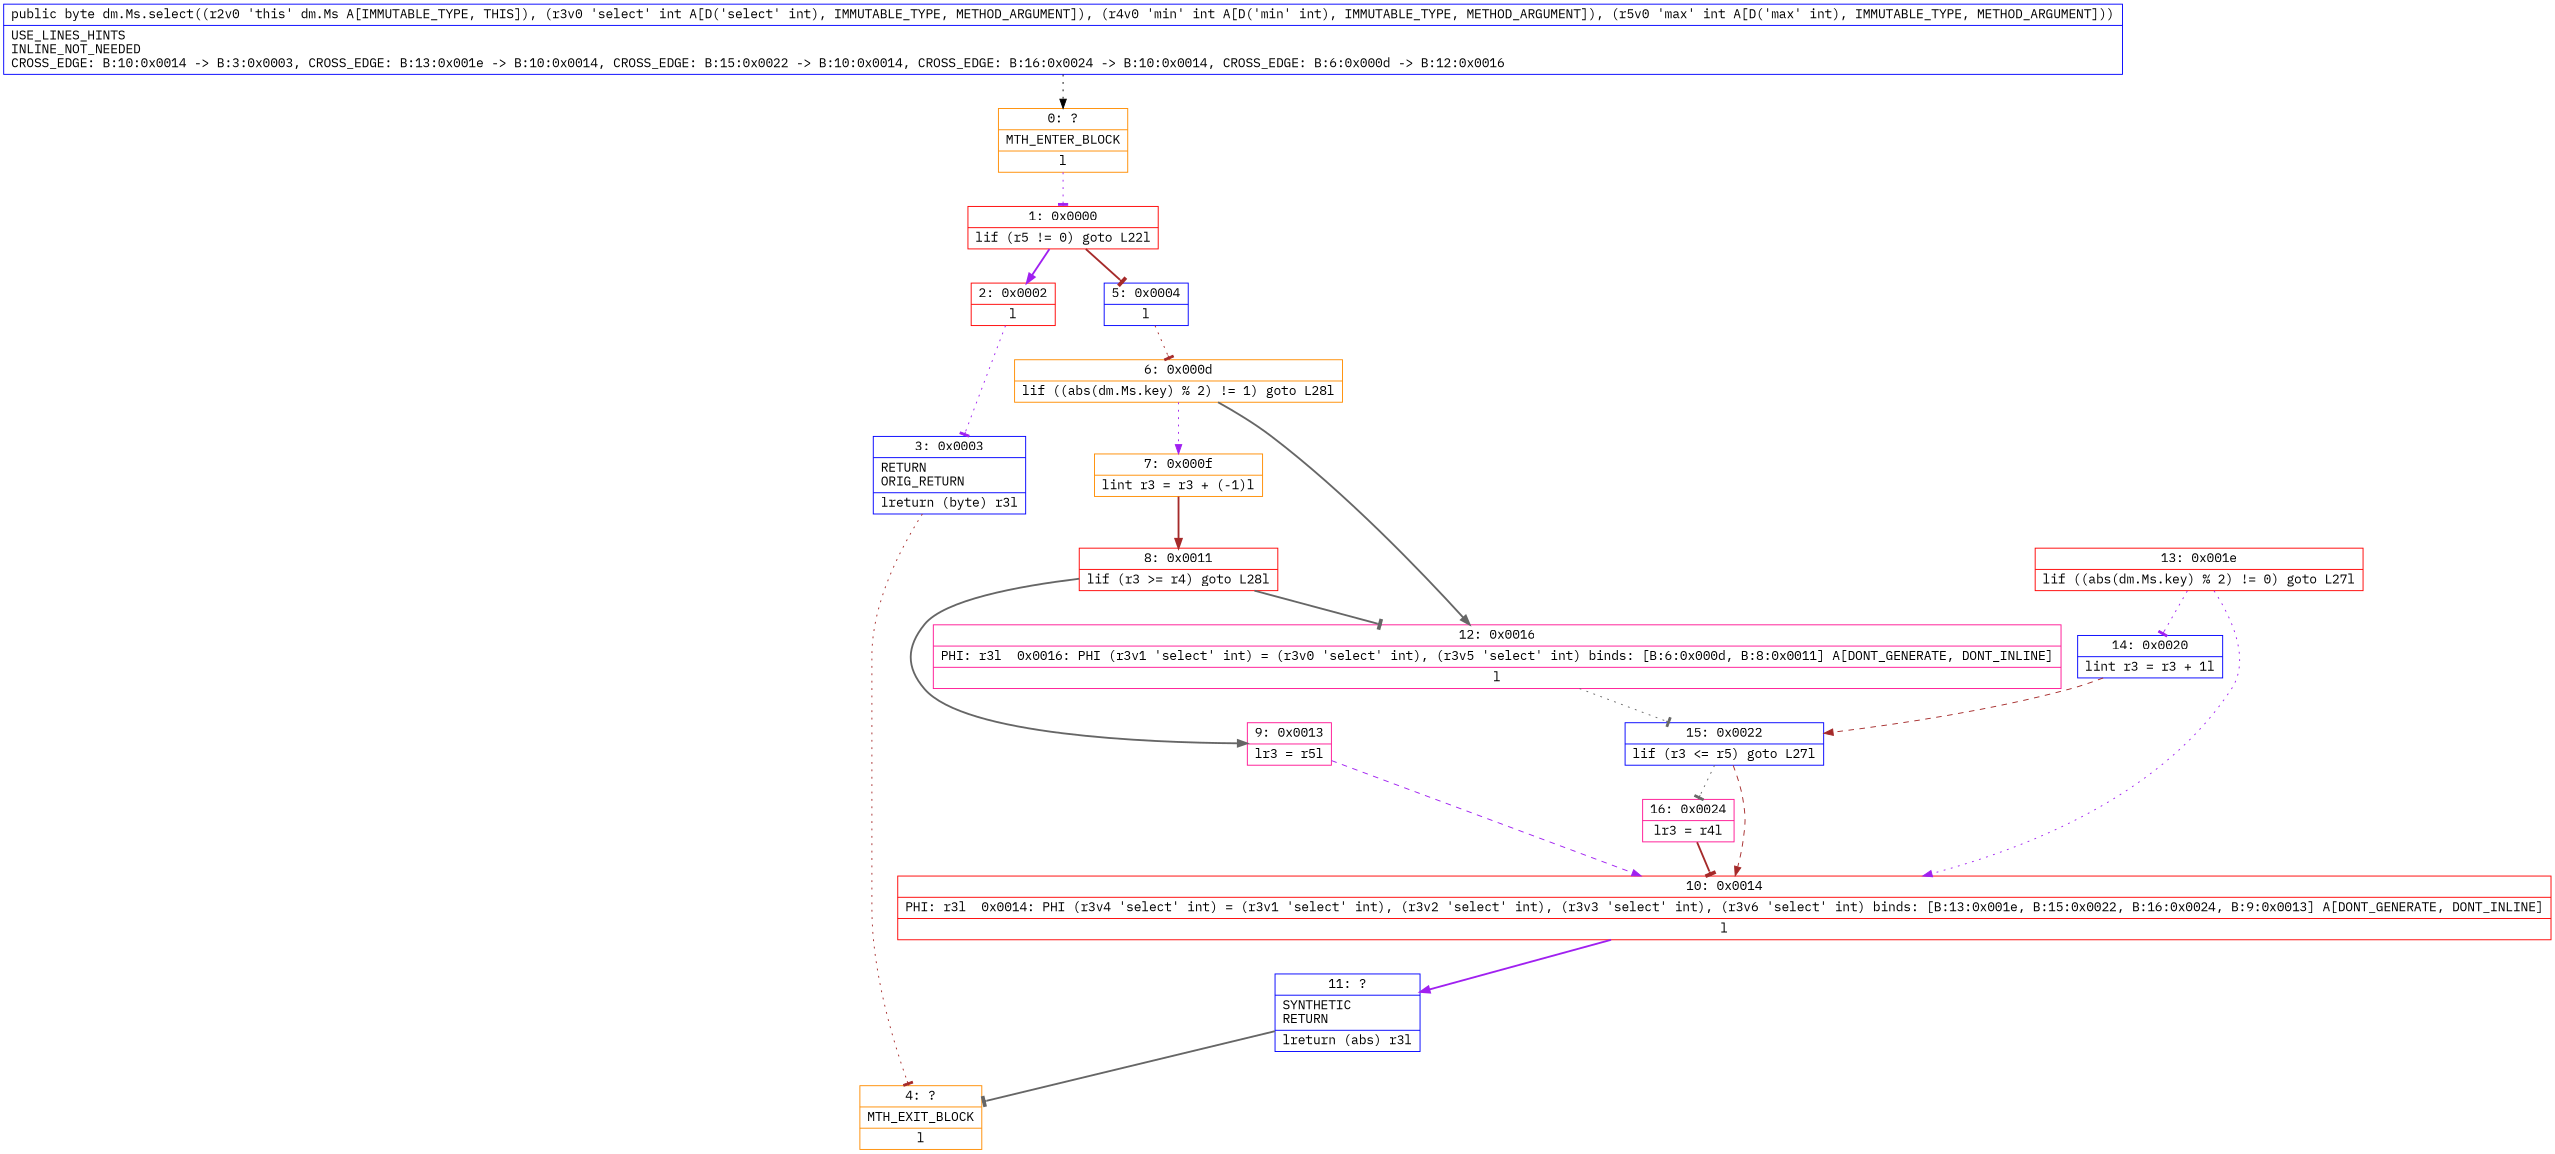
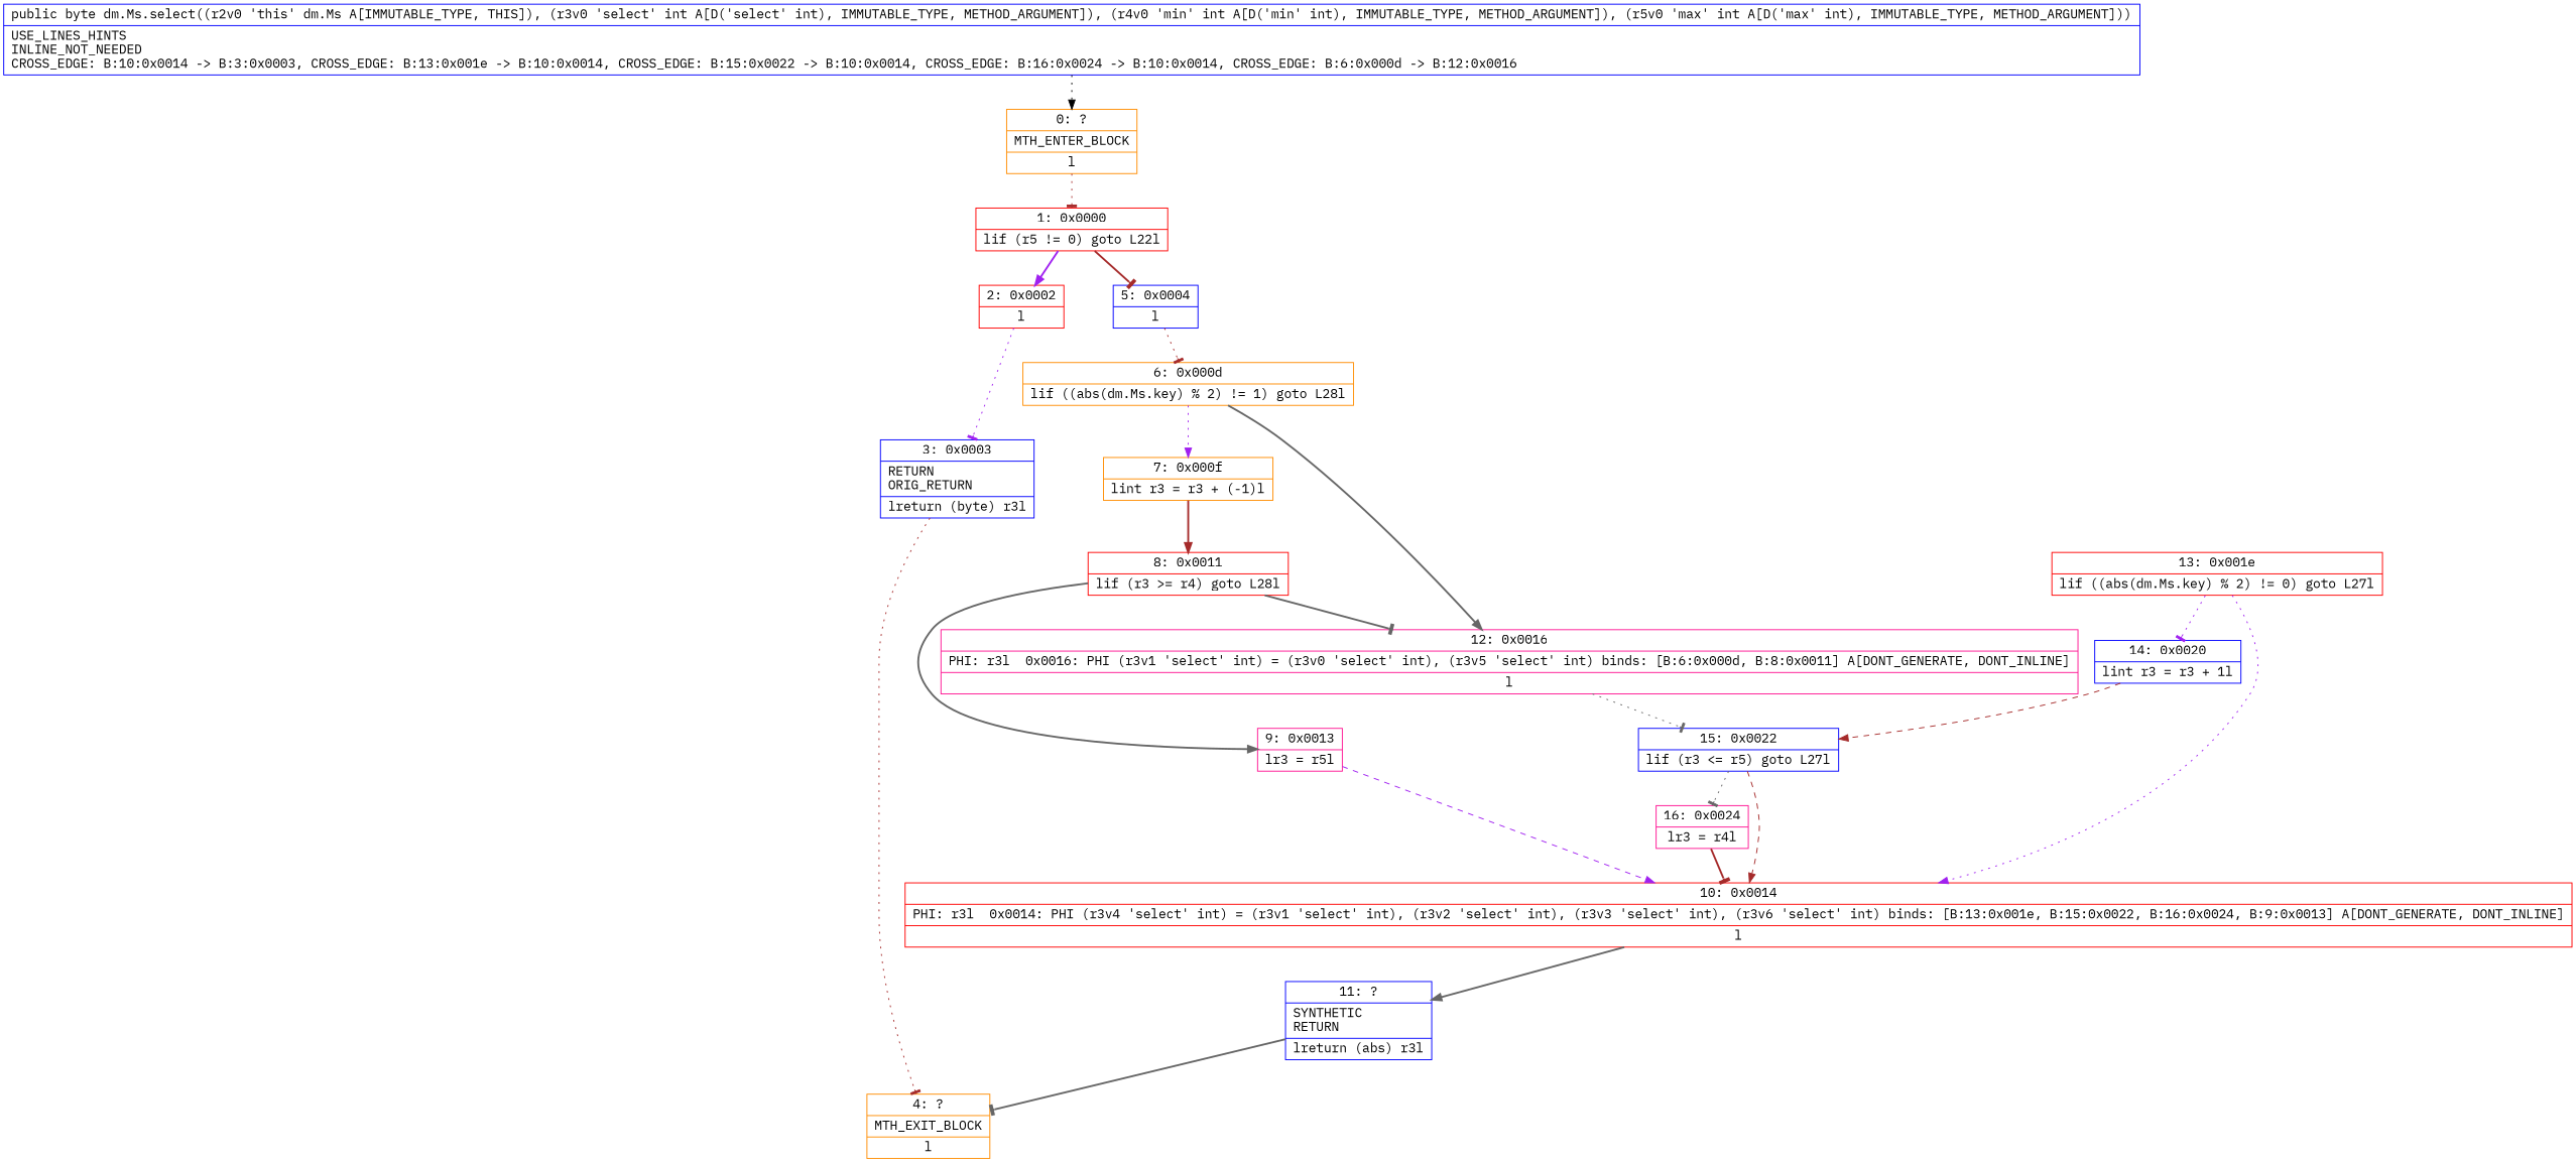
  digraph {
    fontname="IBM Plex Mono"
    node [color=blue fontname="IBM Plex Mono" shape=record]
    edge [arrowhead=tee color=brown fontname="IBM Plex Mono" style=dotted]
    n1 [color=darkorange label="{0\:\ ?|MTH_ENTER_BLOCK\l|l}"]
    n2 [color=red label="{1\:\ 0x0000|lif (r5 != 0) goto L22l}"]
    n3 [color=red label="{2\:\ 0x0002|l}"]
    n4 [label="{5\:\ 0x0004|l}"]
    n5 [label="{3\:\ 0x0003|RETURN\lORIG_RETURN\l|lreturn (byte) r3l}"]
    n6 [color=darkorange label="{6\:\ 0x000d|lif ((abs(dm.Ms.key) % 2) != 1) goto L28l}"]
    n7 [color=darkorange label="{4\:\ ?|MTH_EXIT_BLOCK\l|l}"]
    n8 [color=darkorange label="{7\:\ 0x000f|lint r3 = r3 + (\-1)l}"]
    n9 [color=deeppink label="{12\:\ 0x0016|PHI: r3l  0x0016: PHI (r3v1 'select' int) = (r3v0 'select' int), (r3v5 'select' int) binds: [B:6:0x000d, B:8:0x0011] A[DONT_GENERATE, DONT_INLINE]\l|l}"]
    n10 [color=red label="{8\:\ 0x0011|lif (r3 \>= r4) goto L28l}"]
    n11 [label="{15\:\ 0x0022|lif (r3 \<= r5) goto L27l}"]
    n12 [color=deeppink label="{9\:\ 0x0013|lr3 = r5l}"]
    n13 [color=red label="{10\:\ 0x0014|PHI: r3l  0x0014: PHI (r3v4 'select' int) = (r3v1 'select' int), (r3v2 'select' int), (r3v3 'select' int), (r3v6 'select' int) binds: [B:13:0x001e, B:15:0x0022, B:16:0x0024, B:9:0x0013] A[DONT_GENERATE, DONT_INLINE]\l|l}"]
    n14 [label="{11\:\ ?|SYNTHETIC\lRETURN\l|lreturn (abs) r3l}"]
    n15 [color=red label="{13\:\ 0x001e|lif ((abs(dm.Ms.key) % 2) != 0) goto L27l}"]
    n16 [label="{14\:\ 0x0020|lint r3 = r3 + 1l}"]
    n17 [color=deeppink label="{16\:\ 0x0024|lr3 = r4l}"]
    n18 [label="{public byte dm.Ms.select((r2v0 'this' dm.Ms A[IMMUTABLE_TYPE, THIS]), (r3v0 'select' int A[D('select' int), IMMUTABLE_TYPE, METHOD_ARGUMENT]), (r4v0 'min' int A[D('min' int), IMMUTABLE_TYPE, METHOD_ARGUMENT]), (r5v0 'max' int A[D('max' int), IMMUTABLE_TYPE, METHOD_ARGUMENT]))  | USE_LINES_HINTS\lINLINE_NOT_NEEDED\lCROSS_EDGE: B:10:0x0014 \-\> B:3:0x0003, CROSS_EDGE: B:13:0x001e \-\> B:10:0x0014, CROSS_EDGE: B:15:0x0022 \-\> B:10:0x0014, CROSS_EDGE: B:16:0x0024 \-\> B:10:0x0014, CROSS_EDGE: B:6:0x000d \-\> B:12:0x0016\l}"]
-   n1 -> n2 [color=purple]
+   n1 -> n2
    n2 -> n3 [arrowhead=normal color=purple style=bold]
    n2 -> n4 [style=bold]
    n3 -> n5 [color=purple]
    n4 -> n6
    n5 -> n7
    n6 -> n8 [arrowhead=normal color=purple]
    n6 -> n9 [arrowhead=normal color=gray40 style=bold]
    n8 -> n10 [arrowhead=normal style=bold]
    n9 -> n11 [color=gray40]
    n10 -> n9 [color=gray40 style=bold]
    n10 -> n12 [arrowhead=normal color=gray40 style=bold]
    n11 -> n13 [arrowhead=normal style=dashed]
    n11 -> n17 [color=gray40]
    n12 -> n13 [arrowhead=normal color=purple style=dashed]
-   n13 -> n14 [arrowhead=normal color=purple style=bold]
+   n13 -> n14 [arrowhead=normal color=gray40 style=bold]
    n14 -> n7 [color=gray40 style=bold]
    n15 -> n13 [arrowhead=normal color=purple]
    n15 -> n16 [color=purple]
    n16 -> n11 [arrowhead=normal style=dashed]
    n17 -> n13 [style=bold]
    n18 -> n1 [arrowhead=normal color=black]
  }
